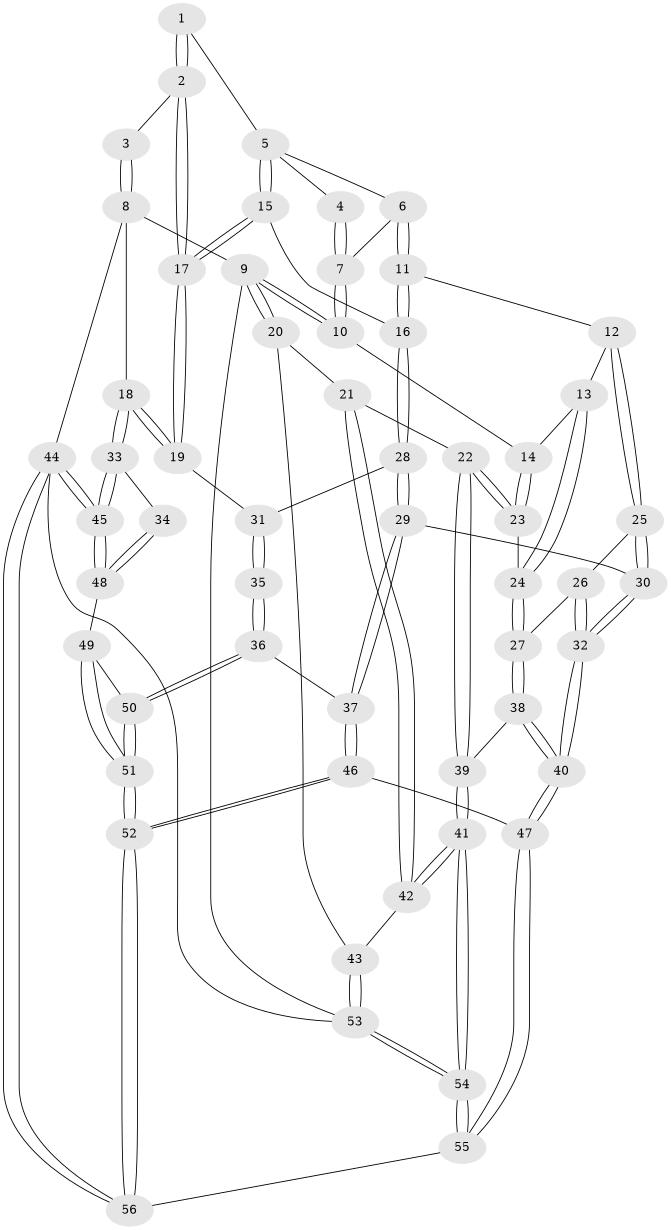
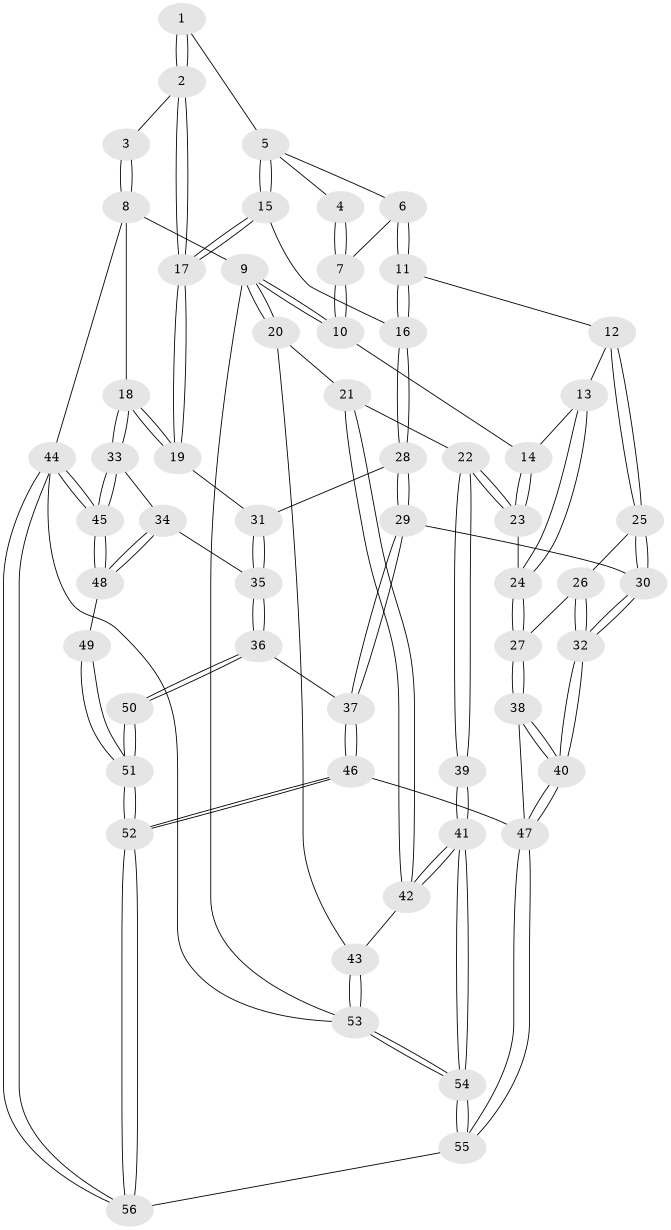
  graph {
    node [color=gray90 style=filled]
    1
    2
    5
    3
    17
    4
    6
    15
    8
    19
    7
    9
    18
    44
    10
    11
    16
    12
    14
    20
    53
    33
    45
    56
    21
    43
    54
    23
    13
    25
    28
    24
    26
    30
    27
    31
    29
    34
    35
    22
    42
    39
    41
    38
    32
    40
    37
    46
    36
    47
    48
    49
    50
    51
    52
    55
    1 -- 2
    1 -- 2
    1 -- 5
    2 -- 3
    2 -- 17
    2 -- 17
    5 -- 4
    5 -- 6
    5 -- 15
    5 -- 15
    3 -- 8
    3 -- 8
    17 -- 19
    17 -- 19
    4 -- 7
    4 -- 7
    6 -- 7
    6 -- 11
    6 -- 11
    15 -- 17
    15 -- 17
    15 -- 16
    8 -- 9
    8 -- 18
    8 -- 44
    19 -- 31
    7 -- 10
    7 -- 10
    9 -- 10
    9 -- 10
    9 -- 20
    9 -- 20
    9 -- 53
    18 -- 19
    18 -- 19
    18 -- 33
    18 -- 33
    44 -- 53
    44 -- 45
    44 -- 45
    44 -- 56
    44 -- 56
    10 -- 14
    11 -- 16
    11 -- 16
    11 -- 12
    16 -- 28
    16 -- 28
    12 -- 13
    12 -- 25
    12 -- 25
    14 -- 23
    14 -- 23
    20 -- 21
    20 -- 43
    53 -- 54
    53 -- 54
    33 -- 45
    33 -- 45
    33 -- 34
    45 -- 48
    45 -- 48
    21 -- 22
    21 -- 42
    21 -- 42
    43 -- 53
    43 -- 53
    54 -- 55
    54 -- 55
    23 -- 24
    13 -- 14
    13 -- 24
    13 -- 24
    25 -- 26
    25 -- 30
    25 -- 30
    28 -- 31
    28 -- 29
    28 -- 29
    24 -- 27
    24 -- 27
    26 -- 27
    26 -- 32
    26 -- 32
    30 -- 32
    30 -- 32
    27 -- 38
    27 -- 38
    31 -- 35
    31 -- 35
    29 -- 30
    29 -- 37
    29 -- 37
+   34 -- 35
    34 -- 48
    34 -- 48
    35 -- 36
    35 -- 36
    22 -- 23
    22 -- 23
    22 -- 39
    22 -- 39
    42 -- 43
    39 -- 41
    39 -- 41
    41 -- 54
    41 -- 54
    41 -- 42
    41 -- 42
-   38 -- 39
+   38 -- 47
    38 -- 40
    38 -- 40
    32 -- 40
    32 -- 40
    40 -- 47
    40 -- 47
    37 -- 46
    37 -- 46
    46 -- 47
    46 -- 52
    46 -- 52
    36 -- 37
    36 -- 50
    36 -- 50
    47 -- 55
    47 -- 55
    48 -- 49
-   49 -- 50
    49 -- 51
    49 -- 51
    50 -- 51
    50 -- 51
    51 -- 52
    51 -- 52
    52 -- 56
    52 -- 56
    55 -- 56
  }
